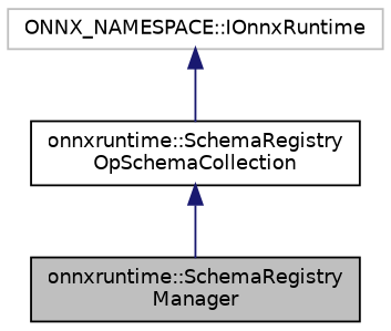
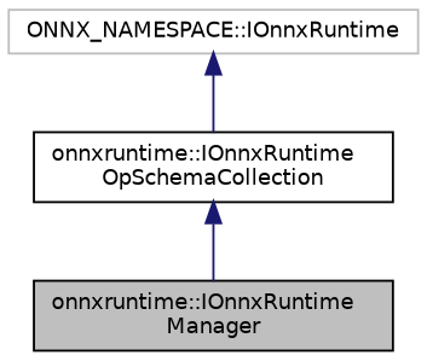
  digraph {
    node [color=black fillcolor=white fontname=Helvetica fontsize=10 shape=record style=filled]
    edge [color=midnightblue dir=back fontname=Helvetica fontsize=10 labelfontname=Helvetica labelfontsize=10 style=solid]
-   n1 [fillcolor=grey75 fontcolor=black height=0.2 label="onnxruntime::SchemaRegistry\lManager" width=0.4]
-   n2 [height=0.2 label="onnxruntime::SchemaRegistry\lOpSchemaCollection" width=0.4]
+   n1 [fillcolor=grey75 fontcolor=black height=0.2 label="onnxruntime::IOnnxRuntime\lManager" width=0.4]
+   n2 [height=0.2 label="onnxruntime::IOnnxRuntime\lOpSchemaCollection" width=0.4]
    n3 [color=grey75 height=0.2 label="ONNX_NAMESPACE::IOnnxRuntime" width=0.4]
    n2 -> n1
    n3 -> n2
  }
